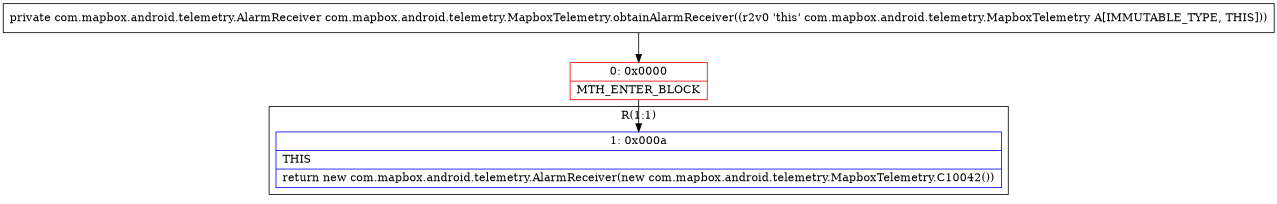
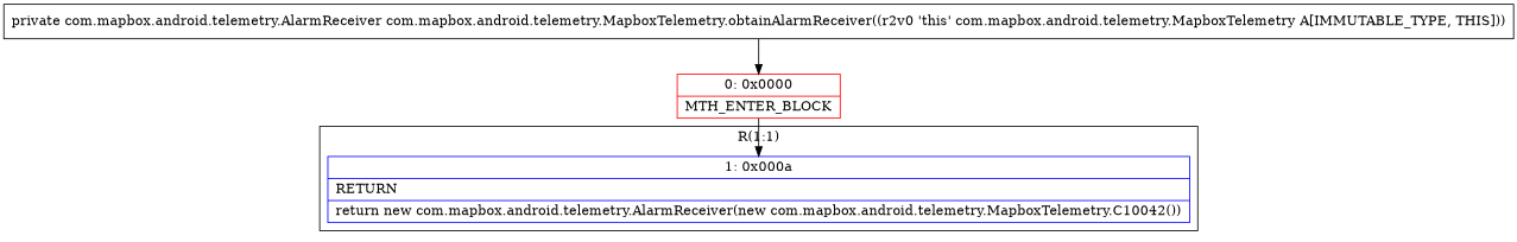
  digraph {
    node [shape=record]
-   n1 [color=blue label="{1\:\ 0x000a|THIS\l|return new com.mapbox.android.telemetry.AlarmReceiver(new com.mapbox.android.telemetry.MapboxTelemetry.C10042())\l}"]
+   n1 [color=blue label="{1\:\ 0x000a|RETURN\l|return new com.mapbox.android.telemetry.AlarmReceiver(new com.mapbox.android.telemetry.MapboxTelemetry.C10042())\l}"]
    n2 [color=red label="{0\:\ 0x0000|MTH_ENTER_BLOCK\l}"]
    n3 [label="{private com.mapbox.android.telemetry.AlarmReceiver com.mapbox.android.telemetry.MapboxTelemetry.obtainAlarmReceiver((r2v0 'this' com.mapbox.android.telemetry.MapboxTelemetry A[IMMUTABLE_TYPE, THIS])) }"]
    subgraph cluster_1 {
      label="R(1:1)"
      n1
    }
    n2 -> n1
    n3 -> n2
  }
